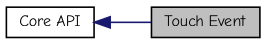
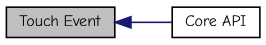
  digraph {
    rankdir=LR
    fontname="Comic Neue"
    node [color=black fontname="Comic Neue" fontsize=10 shape=record style=filled]
    n1 [fillcolor=grey75 fontcolor=black height=0.2 label="Touch Event" width=0.4]
    n2 [fillcolor=white height=0.2 label="Core API" width=0.4]
-   n2 -> n1 [color=midnightblue dir=back fontname="Comic Neue" fontsize=10 labelfontname=Helvetica labelfontsize=10 shape=plaintext style=solid]
+   n1 -> n2 [color=midnightblue dir=back fontname="Comic Neue" fontsize=10 labelfontname=Helvetica labelfontsize=10 shape=plaintext style=solid]
  }
